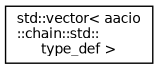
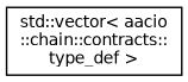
  digraph {
    rankdir=LR
-   n1 [color=black fillcolor=white fontname=Helvetica fontsize=10 height=0.2 label="std::vector\< aacio\l::chain::std::\ltype_def \>" shape=record style=filled width=0.4]
+   n1 [color=black fillcolor=white fontname=Helvetica fontsize=10 height=0.2 label="std::vector\< aacio\l::chain::contracts::\ltype_def \>" shape=record style=filled width=0.4]
  }
